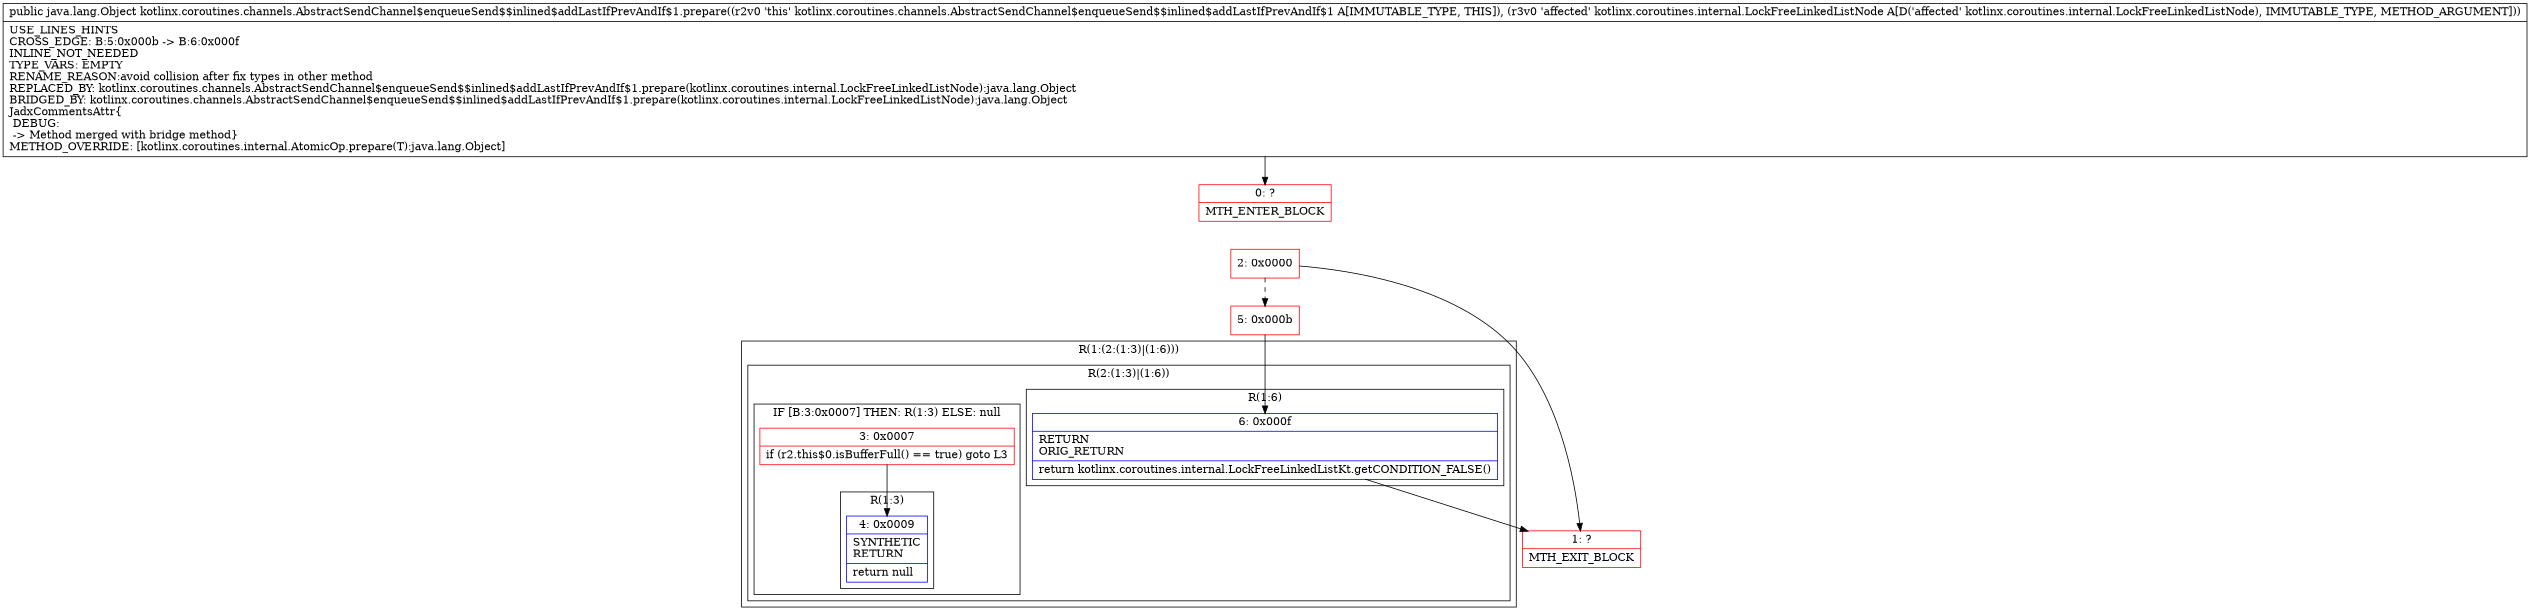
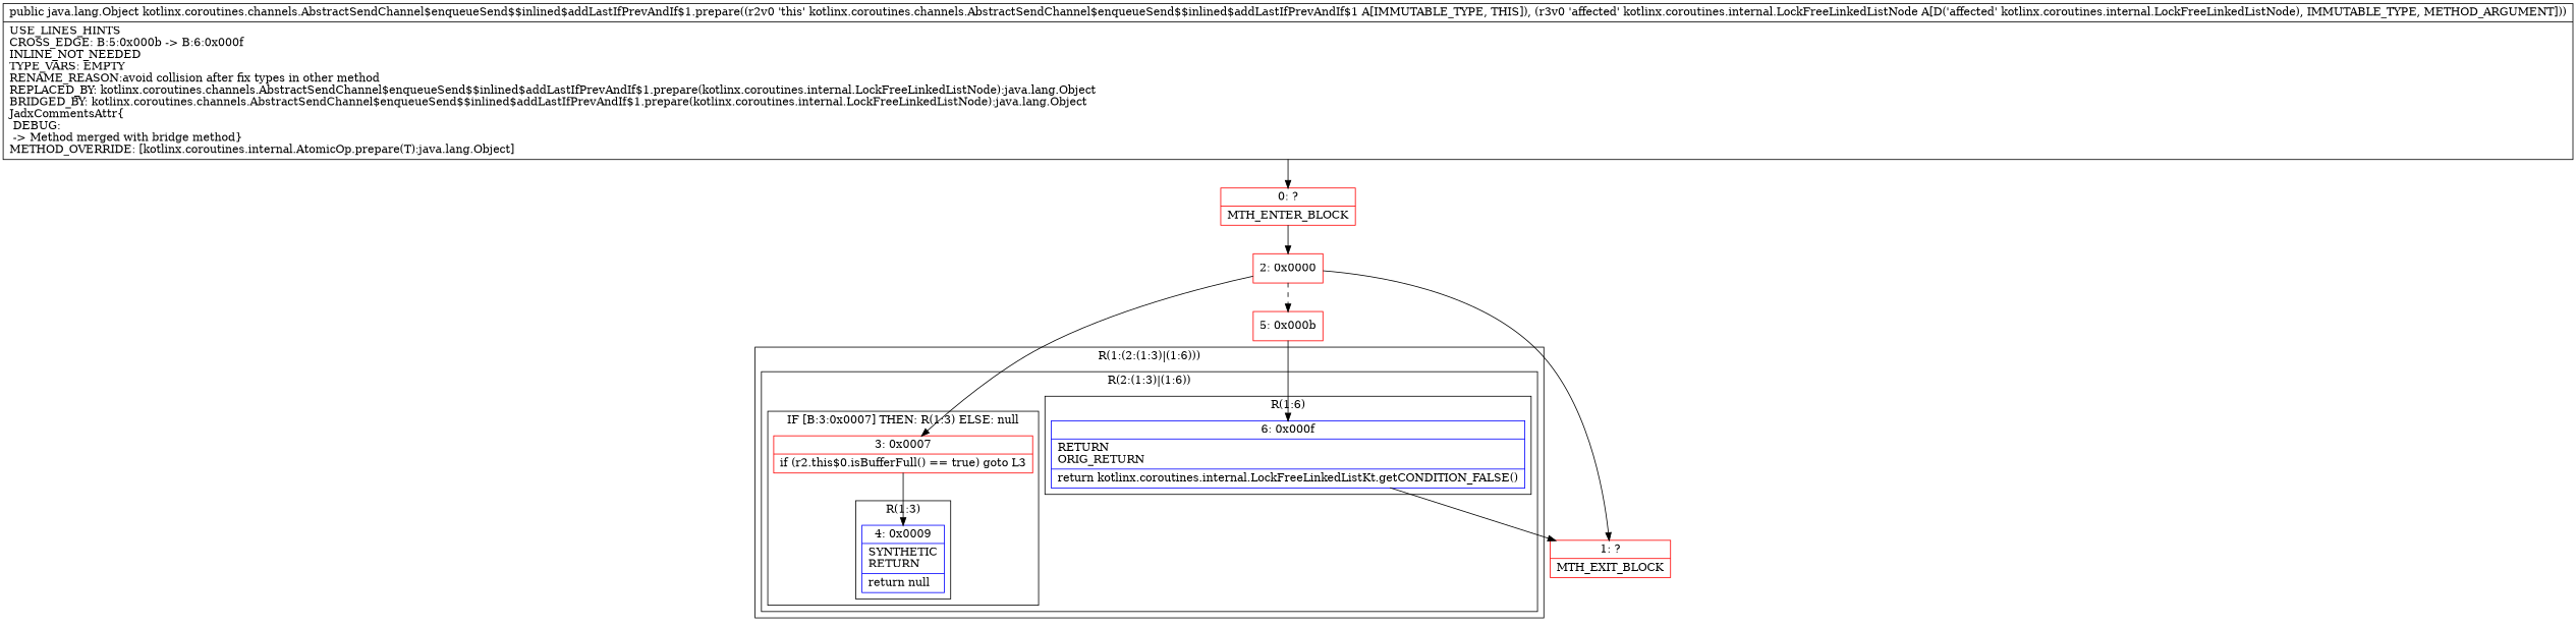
  digraph {
    node [color=red shape=record]
    n1 [color=blue label="{4\:\ 0x0009|SYNTHETIC\lRETURN\l|return null\l}"]
    n2 [label="{3\:\ 0x0007|if (r2.this$0.isBufferFull() == true) goto L3\l}"]
    n3 [color=blue label="{6\:\ 0x000f|RETURN\lORIG_RETURN\l|return kotlinx.coroutines.internal.LockFreeLinkedListKt.getCONDITION_FALSE()\l}"]
    n4 [label="{1\:\ ?|MTH_EXIT_BLOCK\l}"]
    n5 [label="{5\:\ 0x000b}"]
    n6 [label="{0\:\ ?|MTH_ENTER_BLOCK\l}"]
    n7 [label="{2\:\ 0x0000}"]
    n8 [label="{public java.lang.Object kotlinx.coroutines.channels.AbstractSendChannel$enqueueSend$$inlined$addLastIfPrevAndIf$1.prepare((r2v0 'this' kotlinx.coroutines.channels.AbstractSendChannel$enqueueSend$$inlined$addLastIfPrevAndIf$1 A[IMMUTABLE_TYPE, THIS]), (r3v0 'affected' kotlinx.coroutines.internal.LockFreeLinkedListNode A[D('affected' kotlinx.coroutines.internal.LockFreeLinkedListNode), IMMUTABLE_TYPE, METHOD_ARGUMENT]))  | USE_LINES_HINTS\lCROSS_EDGE: B:5:0x000b \-\> B:6:0x000f\lINLINE_NOT_NEEDED\lTYPE_VARS: EMPTY\lRENAME_REASON:avoid collision after fix types in other method\lREPLACED_BY: kotlinx.coroutines.channels.AbstractSendChannel$enqueueSend$$inlined$addLastIfPrevAndIf$1.prepare(kotlinx.coroutines.internal.LockFreeLinkedListNode):java.lang.Object\lBRIDGED_BY: kotlinx.coroutines.channels.AbstractSendChannel$enqueueSend$$inlined$addLastIfPrevAndIf$1.prepare(kotlinx.coroutines.internal.LockFreeLinkedListNode):java.lang.Object\lJadxCommentsAttr\{\l DEBUG: \l \-\> Method merged with bridge method\}\lMETHOD_OVERRIDE: [kotlinx.coroutines.internal.AtomicOp.prepare(T):java.lang.Object]\l}" color=""]
    subgraph cluster_1 {
      label="R(1:(2:(1:3)|(1:6)))"
      subgraph cluster_2 {
        label="R(2:(1:3)|(1:6))"
        subgraph cluster_3 {
          label="IF [B:3:0x0007] THEN: R(1:3) ELSE: null"
          n2
          subgraph cluster_4 {
            label="R(1:3)"
            n1
          }
        }
        subgraph cluster_5 {
          label="R(1:6)"
          n3
        }
      }
    }
    n2 -> n1
    n3 -> n4
    n5 -> n3
+   n6 -> n7
+   n7 -> n2
    n7 -> n4
    n7 -> n5 [style=dashed]
    n8 -> n6
  }
